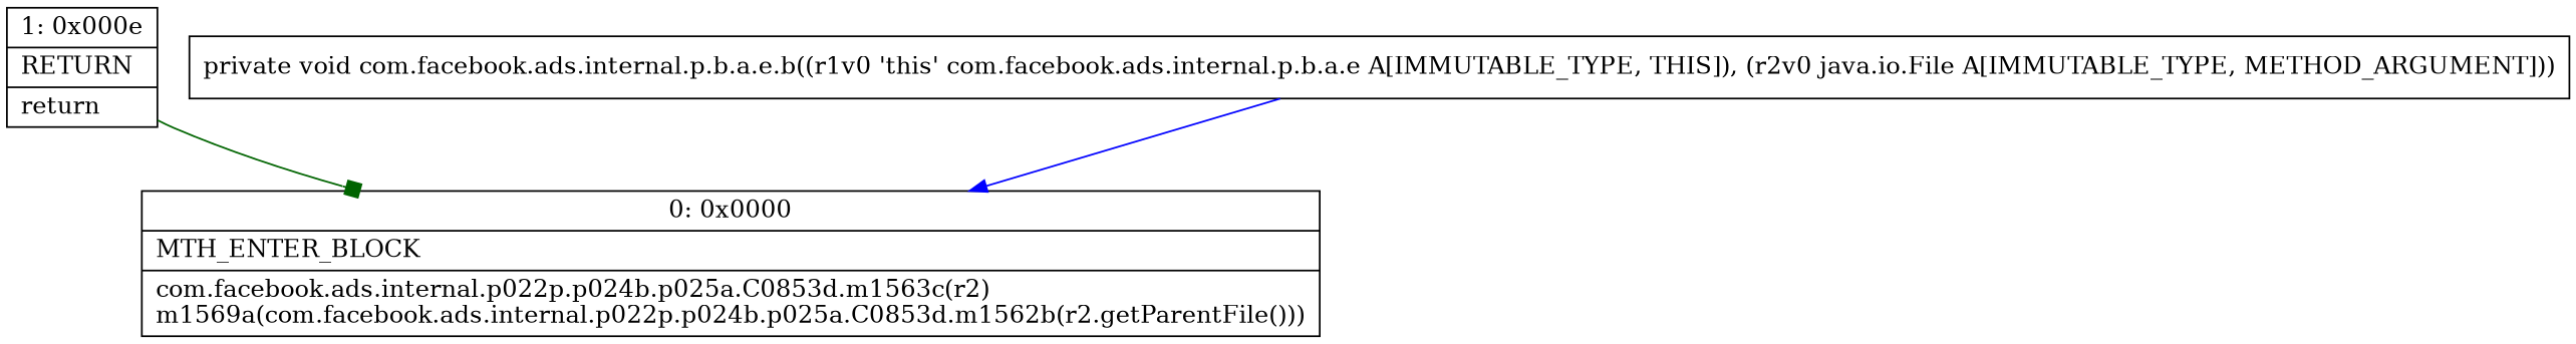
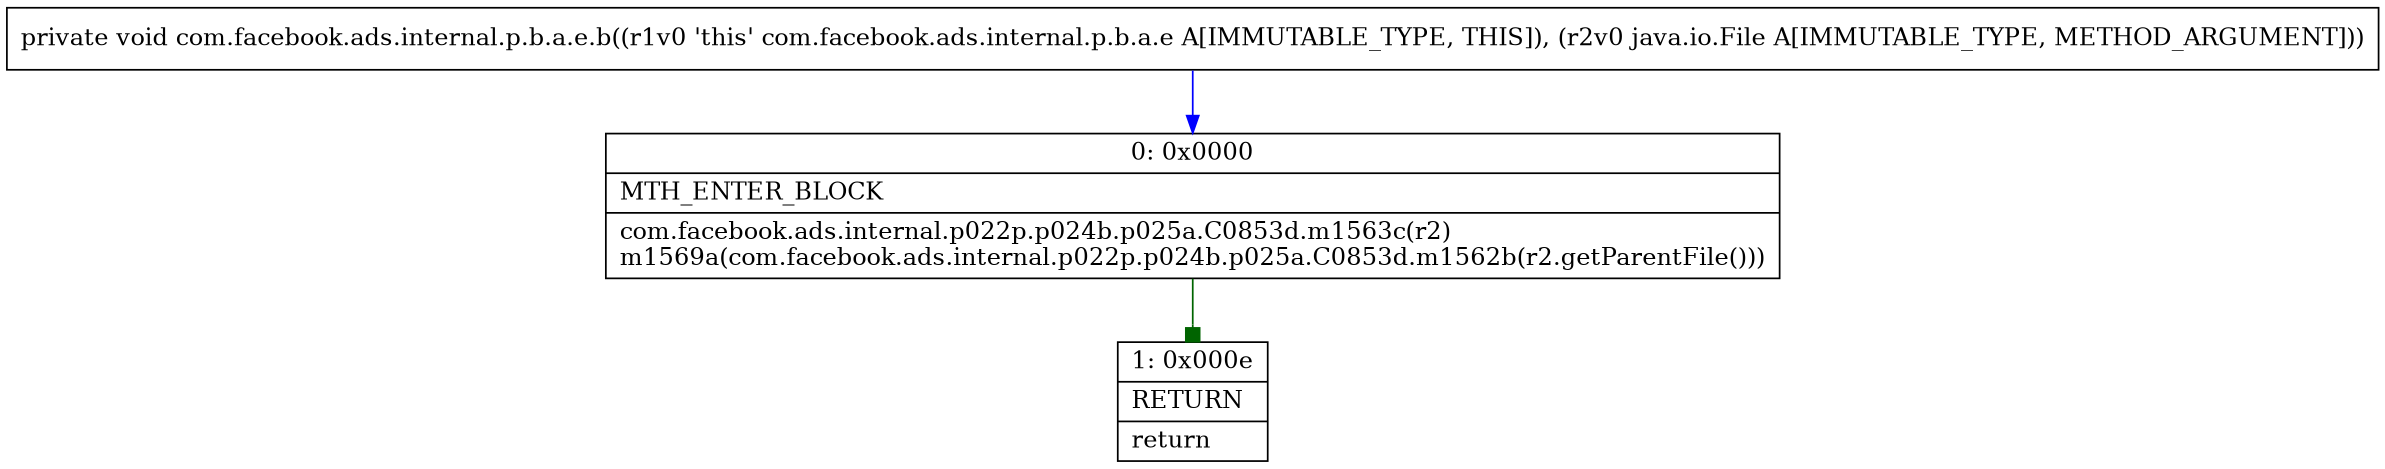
  digraph {
    node [shape=record]
    n1 [label="{0\:\ 0x0000|MTH_ENTER_BLOCK\l|com.facebook.ads.internal.p022p.p024b.p025a.C0853d.m1563c(r2)\lm1569a(com.facebook.ads.internal.p022p.p024b.p025a.C0853d.m1562b(r2.getParentFile()))\l}"]
    n2 [label="{1\:\ 0x000e|RETURN\l|return\l}"]
    n3 [label="{private void com.facebook.ads.internal.p.b.a.e.b((r1v0 'this' com.facebook.ads.internal.p.b.a.e A[IMMUTABLE_TYPE, THIS]), (r2v0 java.io.File A[IMMUTABLE_TYPE, METHOD_ARGUMENT])) }"]
-   n2 -> n1 [color=darkgreen arrowhead=box]
+   n1 -> n2 [color=darkgreen arrowhead=box]
    n3 -> n1 [color=blue arrowhead=normal]
  }
